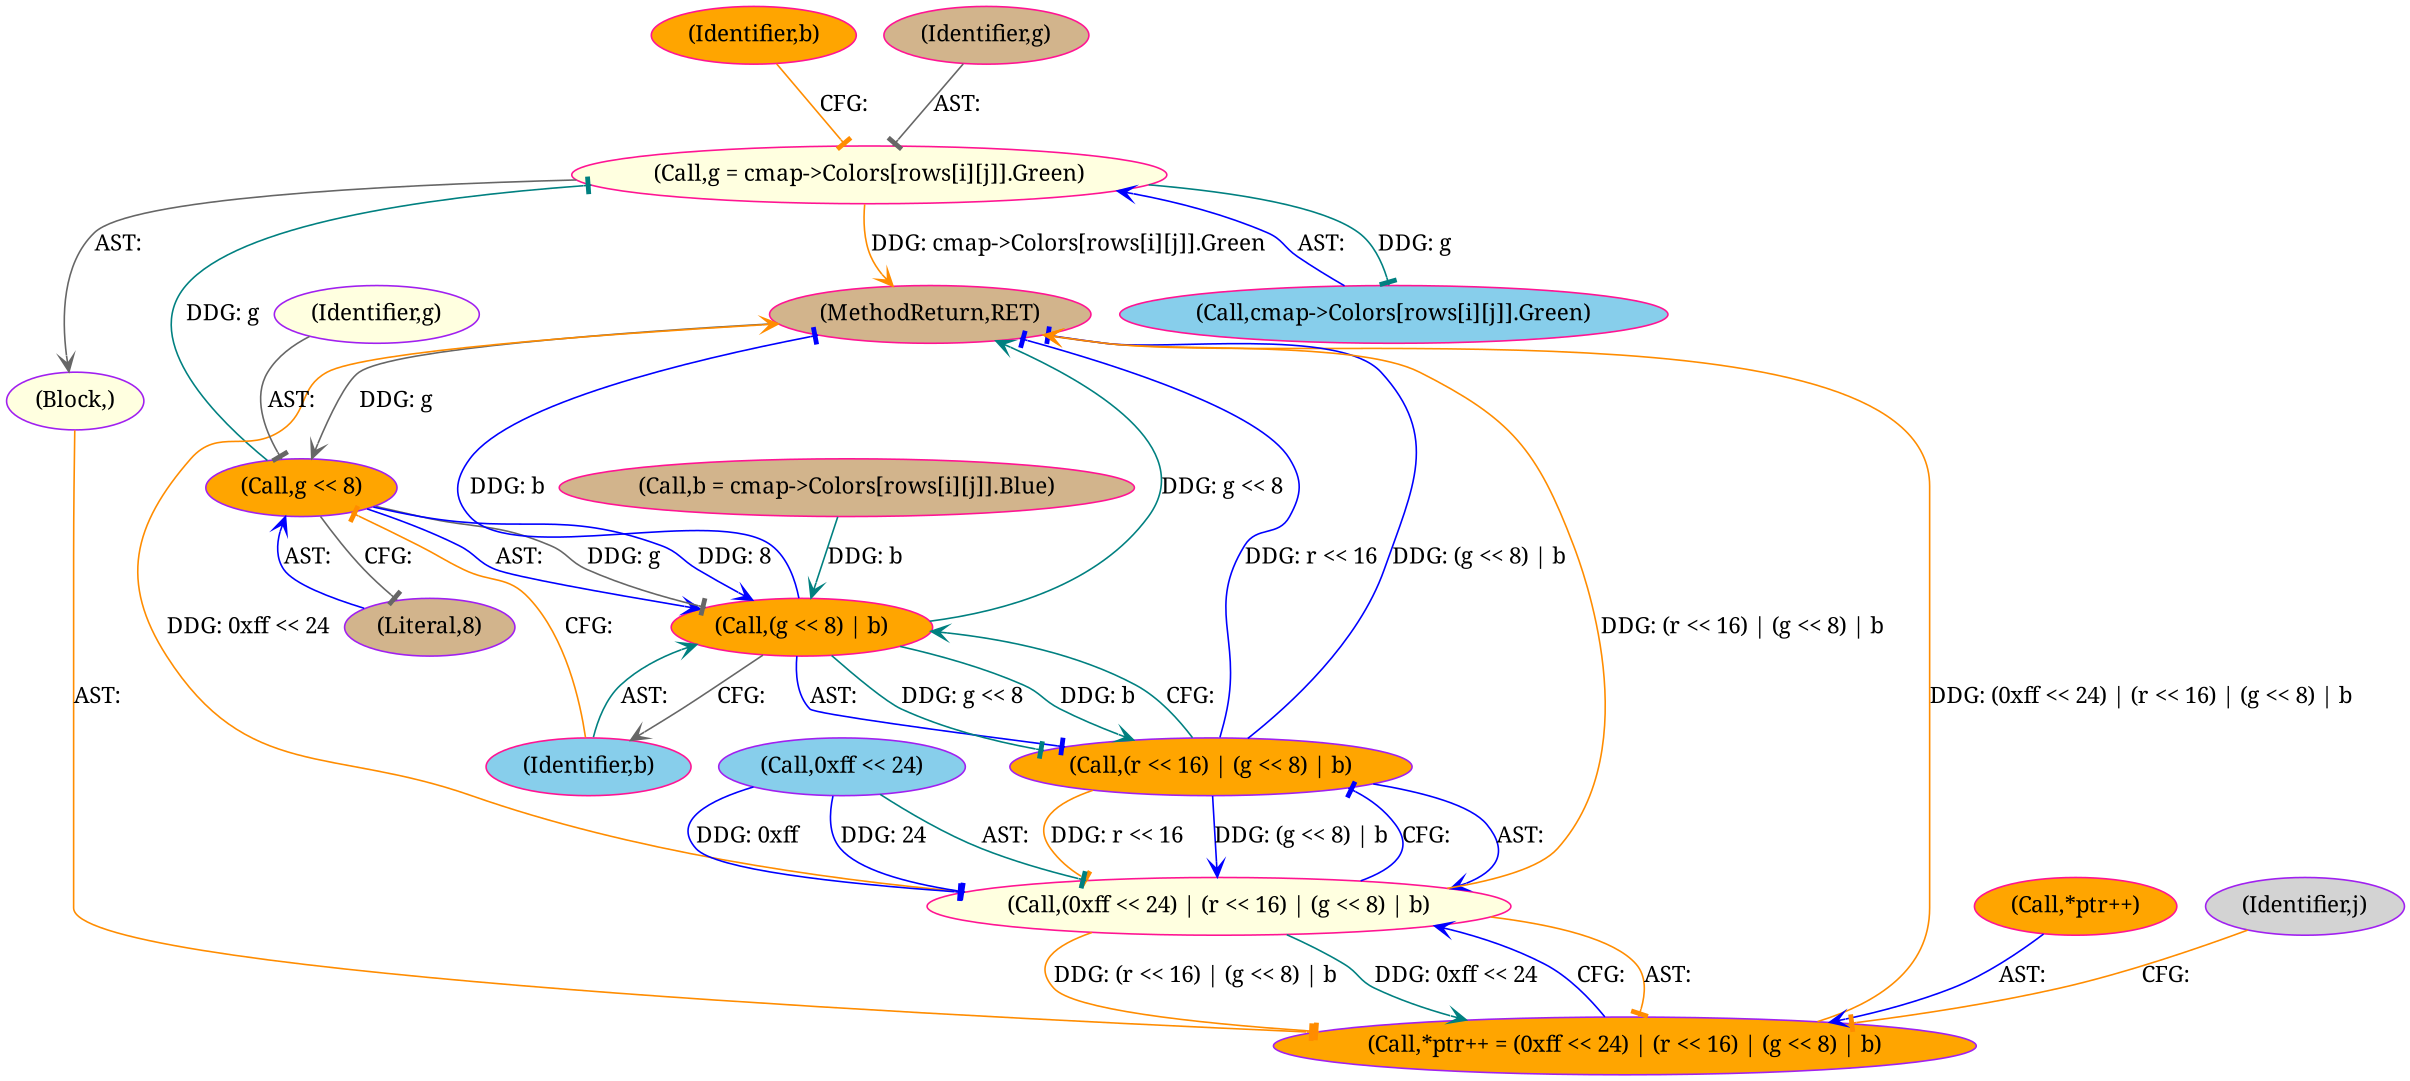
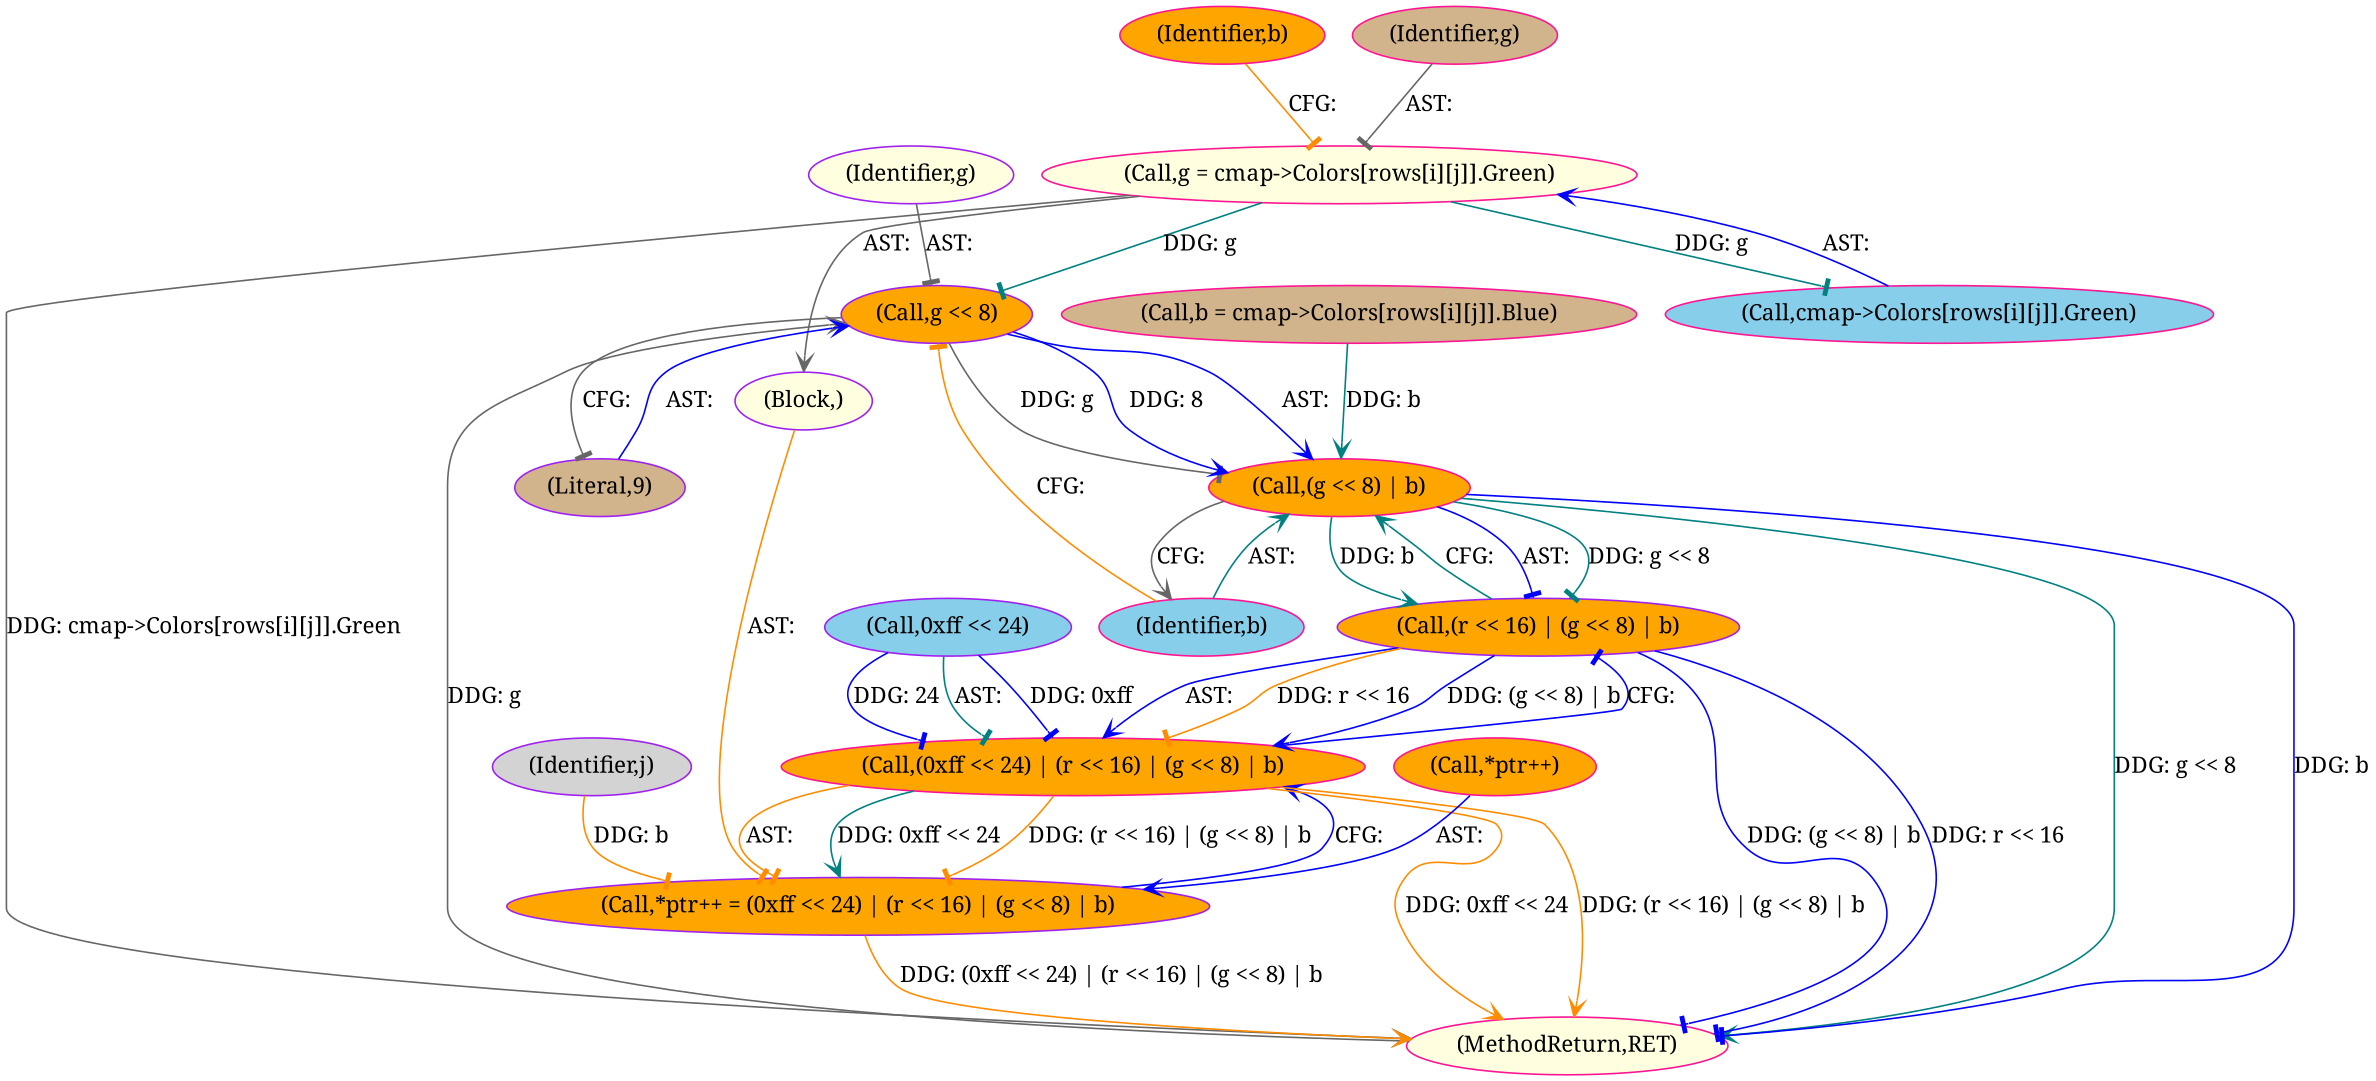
  digraph {
    fontname="Noto Serif"
    node [color=deeppink fillcolor=orange fontname="Noto Serif" style=filled]
    edge [arrowhead=tee color=blue fontname="Noto Serif"]
    n1 [fillcolor=lightyellow label="(Call,g = cmap->Colors[rows[i][j]].Green)"]
    n2 [color=purple label="(Call,g << 8)"]
-   n3 [fillcolor=tan label="(MethodReturn,RET)"]
+   n3 [fillcolor=lightyellow label="(MethodReturn,RET)"]
    n4 [color=purple fillcolor=lightyellow label="(Block,)"]
    n5 [fillcolor=skyblue label="(Call,cmap->Colors[rows[i][j]].Green)"]
    n6 [label="(Call,(g << 8) | b)"]
-   n7 [color=purple fillcolor=tan label="(Literal,8)"]
+   n7 [color=purple fillcolor=tan label="(Literal,9)"]
    n8 [color=purple label="(Call,*ptr++ = (0xff << 24) | (r << 16) | (g << 8) | b)"]
    n9 [color=purple label="(Call,(r << 16) | (g << 8) | b)"]
    n10 [fillcolor=skyblue label="(Identifier,b)"]
-   n11 [fillcolor=lightyellow label="(Call,(0xff << 24) | (r << 16) | (g << 8) | b)"]
+   n11 [label="(Call,(0xff << 24) | (r << 16) | (g << 8) | b)"]
    n12 [label="(Call,*ptr++)"]
    n13 [color=purple fillcolor=lightgrey label="(Identifier,j)"]
    n14 [color=purple fillcolor=skyblue label="(Call,0xff << 24)"]
    n15 [label="(Identifier,b)"]
    n16 [color=purple fillcolor=lightyellow label="(Identifier,g)"]
    n17 [fillcolor=tan label="(Identifier,g)"]
    n18 [fillcolor=tan label="(Call,b = cmap->Colors[rows[i][j]].Blue)"]
-   n2 -> n1 [color=teal label="DDG: g"]
-   n1 -> n3 [arrowhead=vee color=darkorange label="DDG: cmap->Colors[rows[i][j]].Green"]
+   n1 -> n2 [color=teal label="DDG: g"]
+   n1 -> n3 [arrowhead=vee color=gray40 label="DDG: cmap->Colors[rows[i][j]].Green"]
    n1 -> n4 [arrowhead=vee color=gray40 label="AST: "]
    n1 -> n5 [color=teal label="DDG: g"]
    n2 -> n6 [arrowhead=vee label="AST: "]
    n2 -> n6 [color=gray40 label="DDG: g"]
    n2 -> n6 [arrowhead=vee label="DDG: 8"]
    n2 -> n7 [color=gray40 label="CFG: "]
    n3 -> n2 [arrowhead=vee color=gray40 label="DDG: g"]
    n4 -> n8 [color=darkorange label="AST: "]
    n5 -> n1 [arrowhead=vee label="AST: "]
    n6 -> n3 [arrowhead=vee color=teal label="DDG: g << 8"]
    n6 -> n3 [label="DDG: b"]
    n6 -> n9 [label="AST: "]
    n6 -> n9 [color=teal label="DDG: g << 8"]
    n6 -> n9 [arrowhead=vee color=teal label="DDG: b"]
    n6 -> n10 [arrowhead=vee color=gray40 label="CFG: "]
    n7 -> n2 [arrowhead=vee label="AST: "]
    n8 -> n3 [arrowhead=vee color=darkorange label="DDG: (0xff << 24) | (r << 16) | (g << 8) | b"]
    n8 -> n11 [arrowhead=vee label="CFG: "]
    n9 -> n3 [label="DDG: (g << 8) | b"]
    n9 -> n3 [label="DDG: r << 16"]
    n9 -> n6 [arrowhead=vee color=teal label="CFG: "]
    n9 -> n11 [arrowhead=vee label="AST: "]
    n9 -> n11 [color=darkorange label="DDG: r << 16"]
    n9 -> n11 [arrowhead=vee label="DDG: (g << 8) | b"]
    n10 -> n2 [color=darkorange label="CFG: "]
    n10 -> n6 [arrowhead=vee color=teal label="AST: "]
    n11 -> n3 [arrowhead=vee color=darkorange label="DDG: (r << 16) | (g << 8) | b"]
    n11 -> n3 [arrowhead=vee color=darkorange label="DDG: 0xff << 24"]
    n11 -> n8 [color=darkorange label="AST: "]
    n11 -> n8 [arrowhead=vee color=teal label="DDG: 0xff << 24"]
    n11 -> n8 [color=darkorange label="DDG: (r << 16) | (g << 8) | b"]
    n11 -> n9 [label="CFG: "]
    n12 -> n8 [arrowhead=vee label="AST: "]
-   n13 -> n8 [color=darkorange label="CFG: "]
+   n13 -> n8 [color=darkorange label="DDG: b"]
    n14 -> n11 [color=teal label="AST: "]
    n14 -> n11 [label="DDG: 0xff"]
    n14 -> n11 [label="DDG: 24"]
    n15 -> n1 [color=darkorange label="CFG: "]
    n16 -> n2 [color=gray40 label="AST: "]
    n17 -> n1 [color=gray40 label="AST: "]
    n18 -> n6 [arrowhead=vee color=teal label="DDG: b"]
  }
